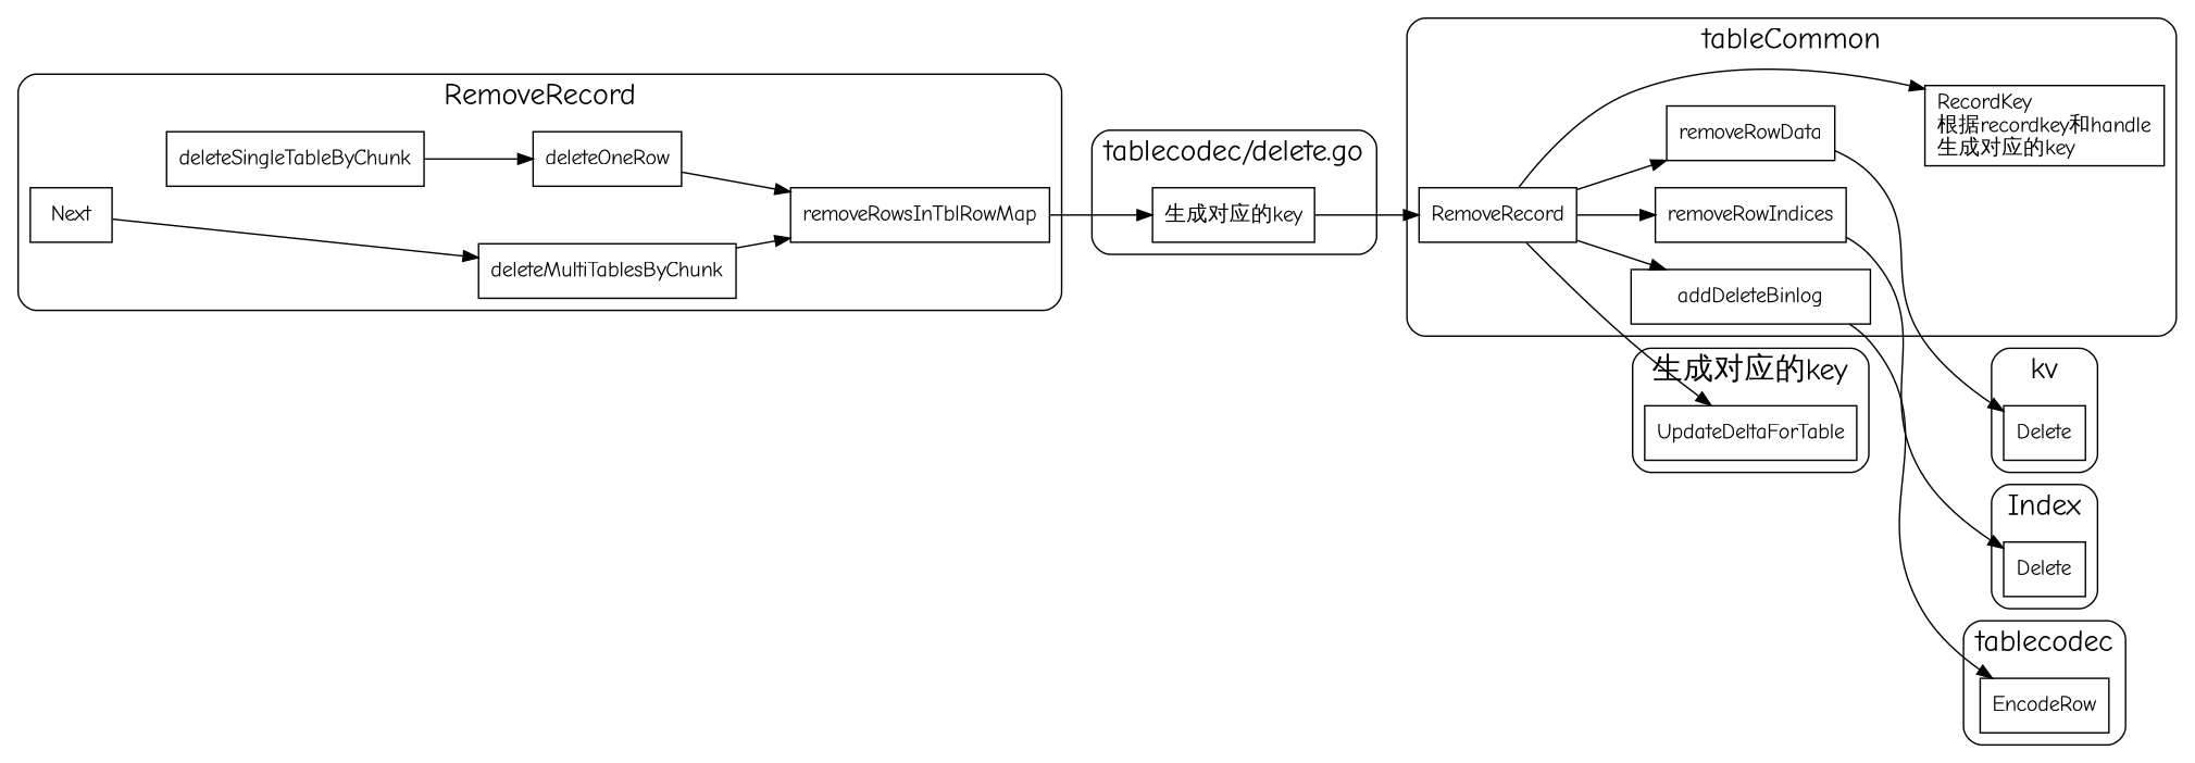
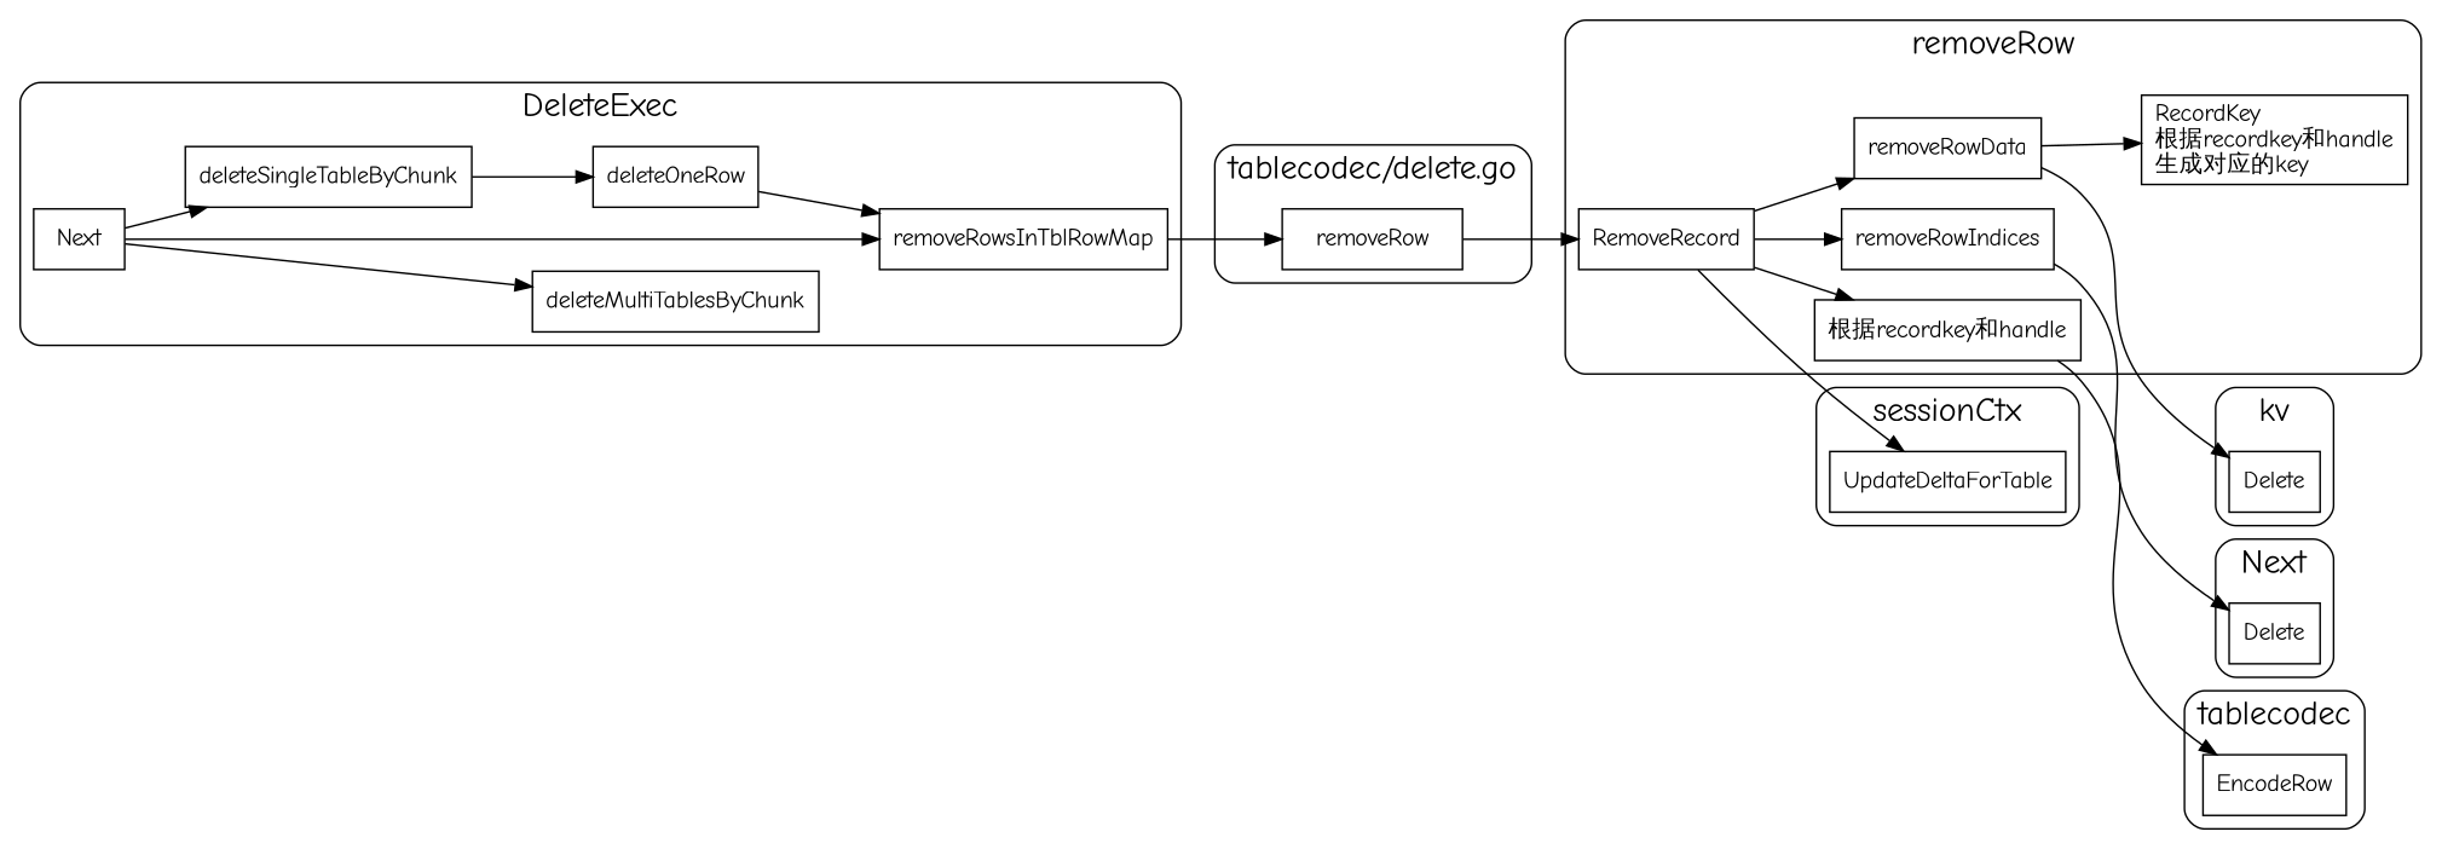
  digraph {
    fontname="Comic Neue"
    newrank=true
    rankdir=LR
    node [fontname="Comic Neue" shape=box]
    edge [fontname="Comic Neue"]
    UpdateDeltaForTable
    n2 [label=Delete]
    n3 [label=RemoveRecord]
    removeRowData
    removeRowIndices
-   addDeleteBinlog
+   addDeleteBinlog [label="根据recordkey和handle"]
    n7 [label="RecordKey\l根据recordkey和handle\l生成对应的key\l"]
    EncodeRow
    n9 [label=Delete]
-   removeRow [label="生成对应的key"]
+   removeRow
    deleteMultiTablesByChunk
    removeRowsInTblRowMap
    Next
    deleteSingleTableByChunk
    deleteOneRow
    subgraph cluster_1 {
      fontsize=20
-     label="生成对应的key"
+     label=sessionCtx
      style=rounded
      UpdateDeltaForTable
    }
    subgraph cluster_2 {
      fontsize=20
      label=kv
      style=rounded
      n2
    }
    subgraph cluster_3 {
      fontsize=20
-     label=tableCommon
+     label=removeRow
      style=rounded
      n3
      removeRowData
      removeRowIndices
      addDeleteBinlog
      n7
    }
    subgraph cluster_4 {
      fontsize=20
      label=tablecodec
      style=rounded
      EncodeRow
    }
    subgraph cluster_5 {
      fontsize=20
-     label=Index
+     label=Next
      style=rounded
      n9
    }
    subgraph cluster_6 {
      fontsize=20
      label="tablecodec/delete.go"
      style=rounded
      removeRow
    }
    subgraph cluster_7 {
      fontsize=20
-     label=RemoveRecord
+     label=DeleteExec
      style=rounded
      deleteMultiTablesByChunk
      removeRowsInTblRowMap
      Next
      deleteSingleTableByChunk
      deleteOneRow
    }
    n3 -> UpdateDeltaForTable
    n3 -> removeRowData
    n3 -> removeRowIndices
    n3 -> addDeleteBinlog
    removeRowData -> n2
-   n3 -> n7
+   removeRowData -> n7
    removeRowIndices -> n9
    addDeleteBinlog -> EncodeRow
    removeRow -> n3
-   deleteMultiTablesByChunk -> removeRowsInTblRowMap
+   Next -> removeRowsInTblRowMap
    removeRowsInTblRowMap -> removeRow
    Next -> deleteMultiTablesByChunk
+   Next -> deleteSingleTableByChunk
    deleteSingleTableByChunk -> deleteOneRow
    deleteOneRow -> removeRowsInTblRowMap
  }
